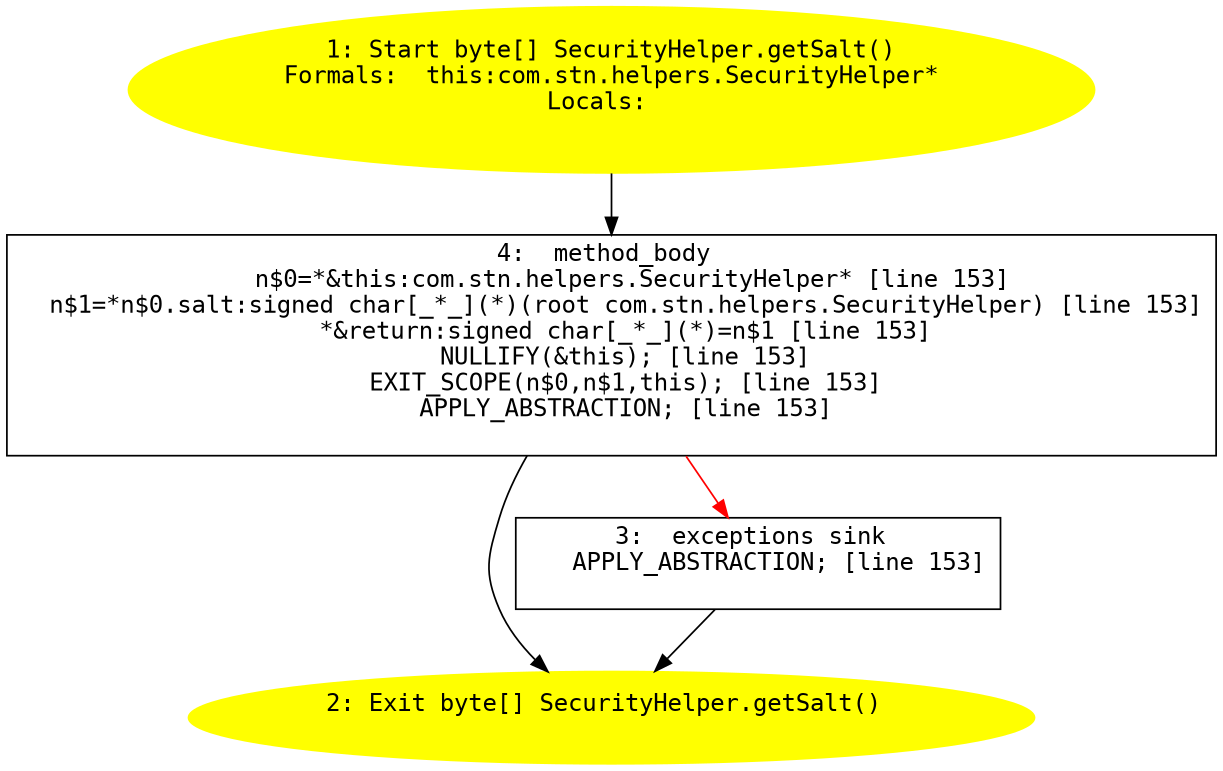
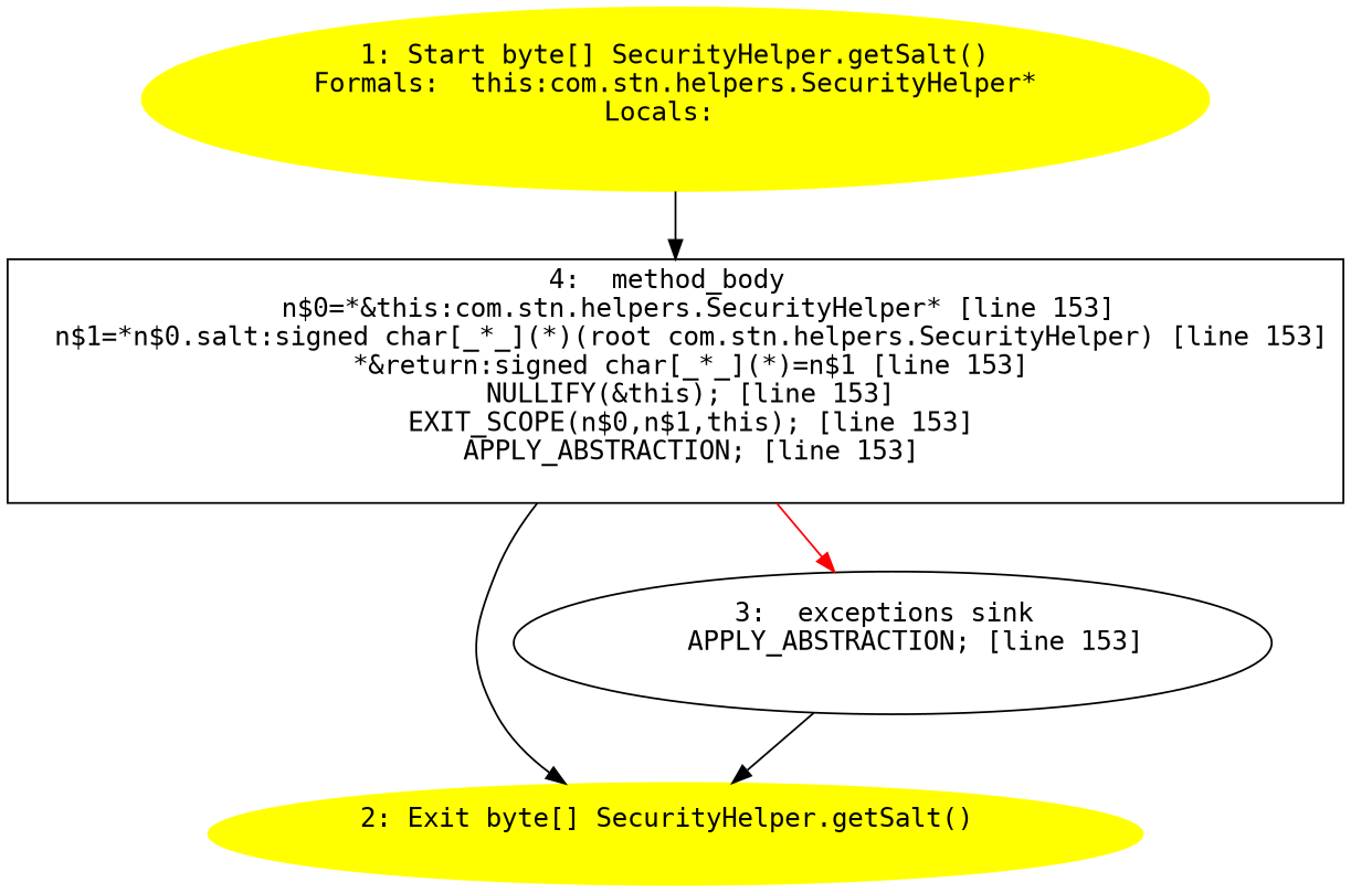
  digraph {
    fontname="DejaVu Sans Mono"
    node [fontname="DejaVu Sans Mono"]
    edge [fontname="DejaVu Sans Mono"]
    n1 [color=yellow label="1: Start byte[] SecurityHelper.getSalt()\nFormals:  this:com.stn.helpers.SecurityHelper*\nLocals:  \n  " style=filled]
    n2 [label="4:  method_body \n   n$0=*&this:com.stn.helpers.SecurityHelper* [line 153]\n  n$1=*n$0.salt:signed char[_*_](*)(root com.stn.helpers.SecurityHelper) [line 153]\n  *&return:signed char[_*_](*)=n$1 [line 153]\n  NULLIFY(&this); [line 153]\n  EXIT_SCOPE(n$0,n$1,this); [line 153]\n  APPLY_ABSTRACTION; [line 153]\n " shape=box]
    n3 [color=yellow label="2: Exit byte[] SecurityHelper.getSalt() \n  " style=filled]
-   n4 [label="3:  exceptions sink \n   APPLY_ABSTRACTION; [line 153]\n " shape=box]
+   n4 [label="3:  exceptions sink \n   APPLY_ABSTRACTION; [line 153]\n " shape=ellipse]
    n1 -> n2
    n2 -> n3
    n2 -> n4 [color=red]
    n4 -> n3
  }
